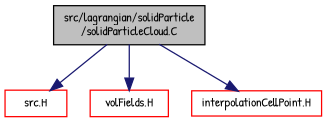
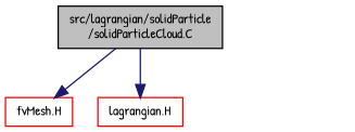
  digraph {
    fontname="Patrick Hand"
    node [color=red fontname="Patrick Hand" fontsize=10 shape=record]
    edge [color=midnightblue fontname="Patrick Hand" fontsize=10 labelfontname=FreeSans labelfontsize=10 style=solid]
    n1 [color=black fillcolor=grey75 fontcolor=black height=0.2 label="src/lagrangian/solidParticle\l/solidParticleCloud.C" style=filled width=0.4]
-   n2 [height=0.2 label="src.H" width=0.4]
-   n3 [height=0.2 label="volFields.H" width=0.4]
-   n4 [height=0.2 label="interpolationCellPoint.H" width=0.4]
+   n2 [height=0.2 label="fvMesh.H" width=0.4]
+   n3 [height=0.2 label="lagrangian.H" width=0.4]
    n1 -> n2
    n1 -> n3
-   n1 -> n4
  }
